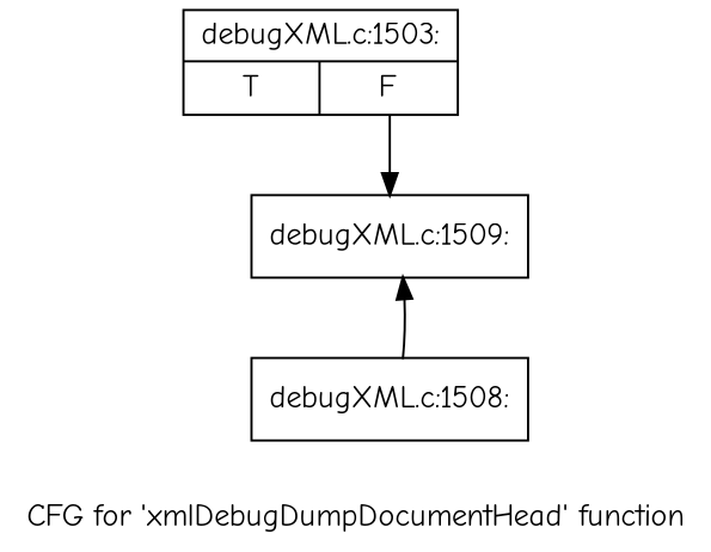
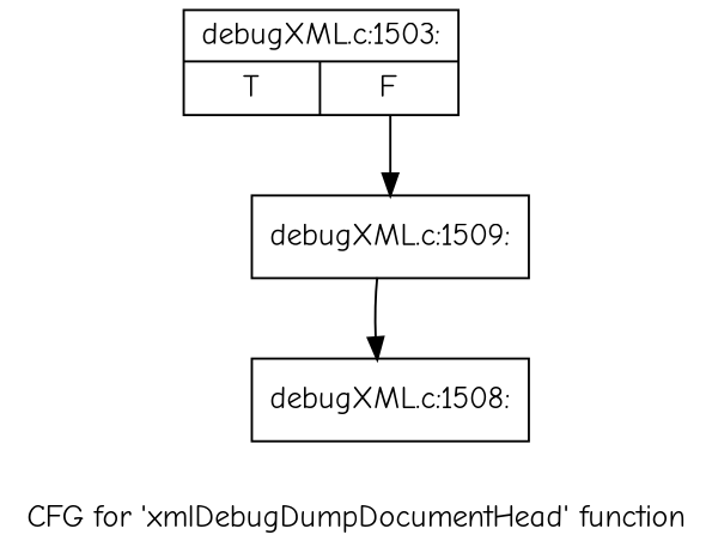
  digraph {
    fontname="Comic Neue"
    label="CFG for 'xmlDebugDumpDocumentHead' function"
    node [fontname="Comic Neue" shape=record]
    edge [fontname="Comic Neue"]
    n1 [label="{debugXML.c:1503:|{<s0>T|<s1>F}}"]
    n2 [label="{debugXML.c:1509:}"]
    n3 [label="{debugXML.c:1508:}"]
    n1 -> n2 [tailport=s1]
-   n3 -> n2
+   n2 -> n3
  }
